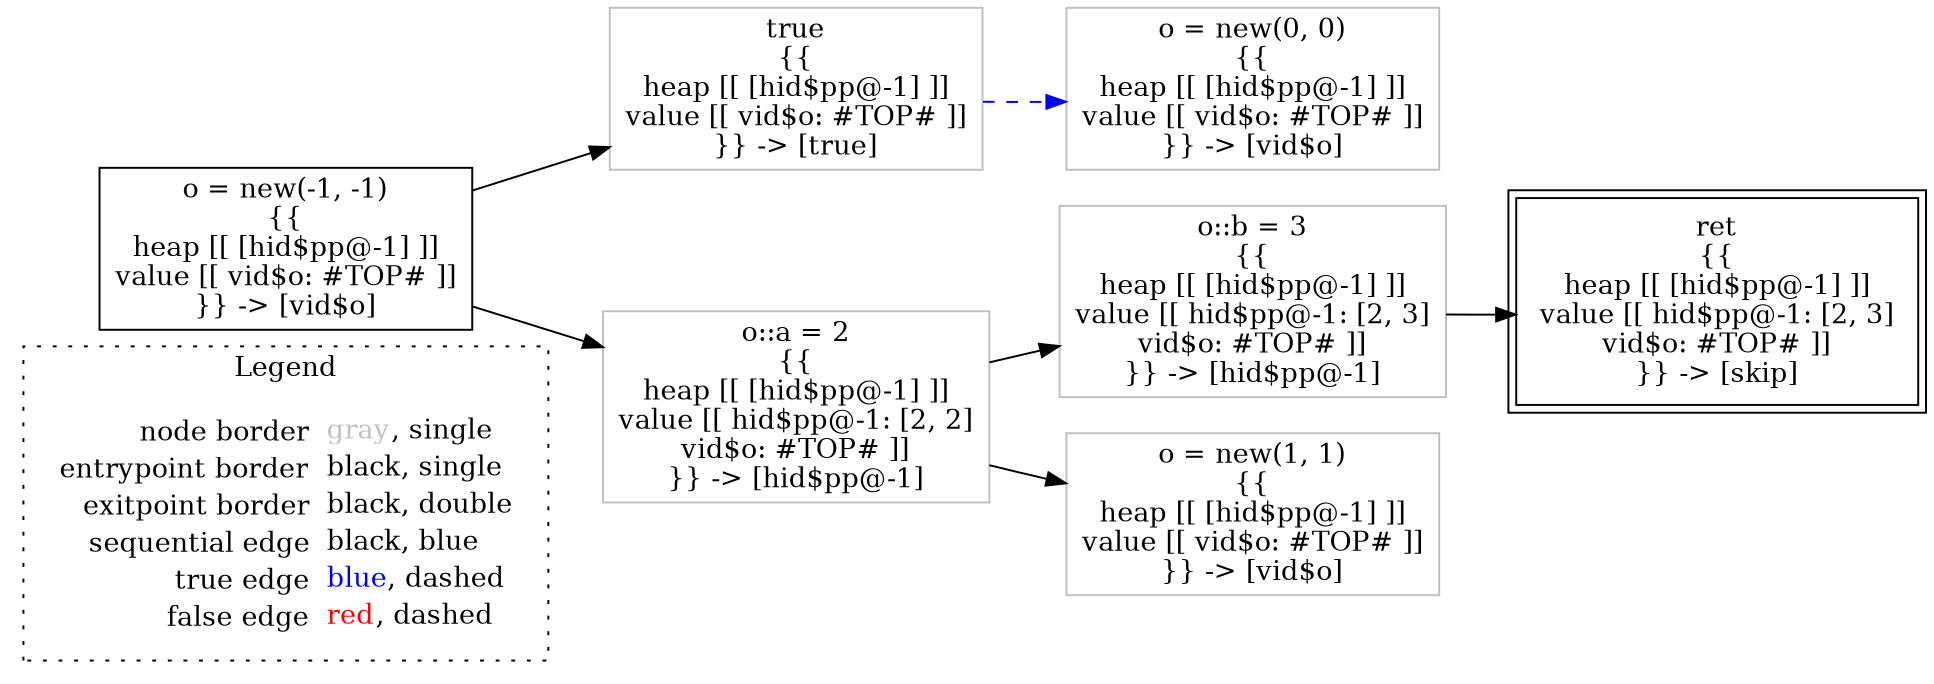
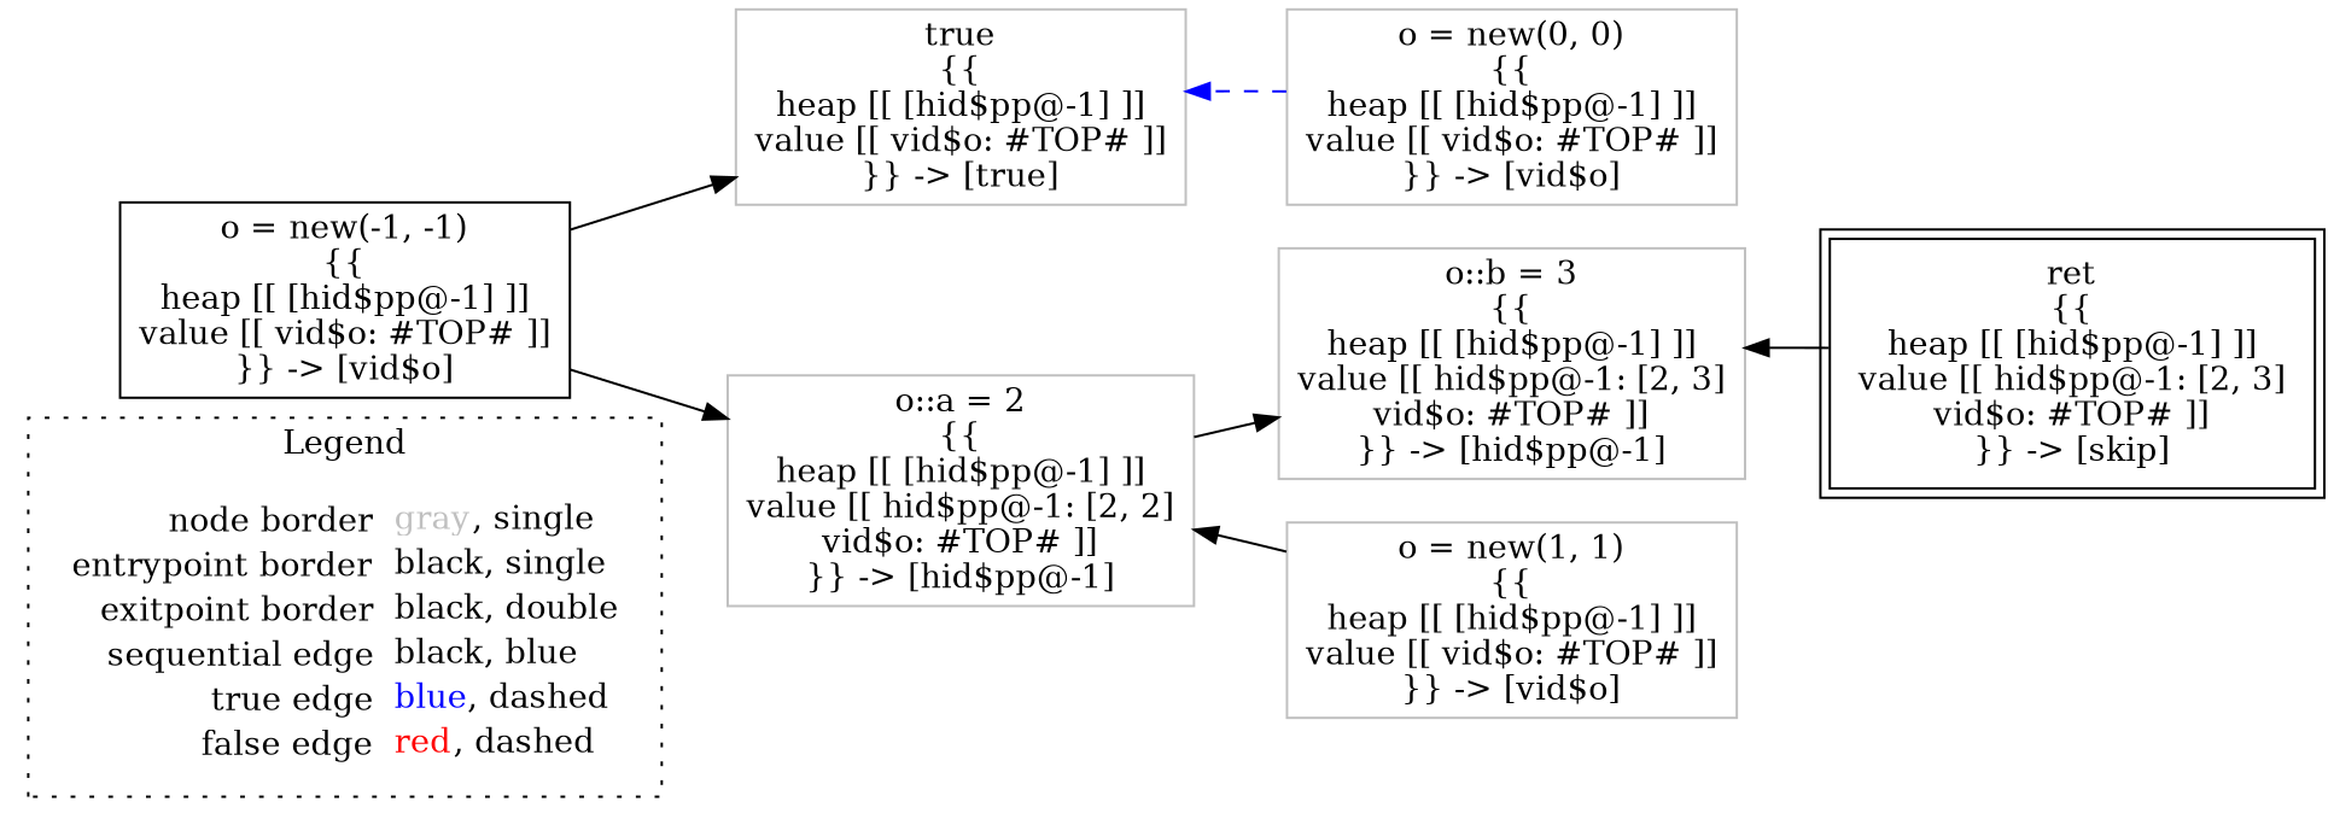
  digraph {
    rankdir=LR
    node [shape=rect color=gray]
    edge [color=black]
    n1 [label=<<table border="0" cellpadding="2" cellspacing="0" cellborder="0"><tr><td align="right">node border&nbsp;</td><td align="left"><font color="gray">gray</font>, single</td></tr><tr><td align="right">entrypoint border&nbsp;</td><td align="left"><font color="black">black</font>, single</td></tr><tr><td align="right">exitpoint border&nbsp;</td><td align="left"><font color="black">black</font>, double</td></tr><tr><td align="right">sequential edge&nbsp;</td><td align="left"><font color="black">black</font>, blue</td></tr><tr><td align="right">true edge&nbsp;</td><td align="left"><font color="blue">blue</font>, dashed</td></tr><tr><td align="right">false edge&nbsp;</td><td align="left"><font color="red">red</font>, dashed</td></tr></table>> shape=plaintext color=""]
    n2 [color=black label=<o = new(-1, -1)<BR/>{{<BR/>heap [[ [hid$pp@-1] ]]<BR/>value [[ vid$o: #TOP# ]]<BR/>}} -&gt; [vid$o]>]
    n3 [label=<true<BR/>{{<BR/>heap [[ [hid$pp@-1] ]]<BR/>value [[ vid$o: #TOP# ]]<BR/>}} -&gt; [true]>]
    n4 [label=<o::a = 2<BR/>{{<BR/>heap [[ [hid$pp@-1] ]]<BR/>value [[ hid$pp@-1: [2, 2]<BR/>vid$o: #TOP# ]]<BR/>}} -&gt; [hid$pp@-1]>]
    n5 [label=<o = new(0, 0)<BR/>{{<BR/>heap [[ [hid$pp@-1] ]]<BR/>value [[ vid$o: #TOP# ]]<BR/>}} -&gt; [vid$o]>]
    n6 [label=<o::b = 3<BR/>{{<BR/>heap [[ [hid$pp@-1] ]]<BR/>value [[ hid$pp@-1: [2, 3]<BR/>vid$o: #TOP# ]]<BR/>}} -&gt; [hid$pp@-1]>]
    n7 [color=black label=<ret<BR/>{{<BR/>heap [[ [hid$pp@-1] ]]<BR/>value [[ hid$pp@-1: [2, 3]<BR/>vid$o: #TOP# ]]<BR/>}} -&gt; [skip]> peripheries=2]
    n8 [label=<o = new(1, 1)<BR/>{{<BR/>heap [[ [hid$pp@-1] ]]<BR/>value [[ vid$o: #TOP# ]]<BR/>}} -&gt; [vid$o]>]
    subgraph cluster_1 {
      label=Legend
      style=dotted
      n1
    }
    n2 -> n3
    n2 -> n4
-   n3 -> n5 [color=blue style=dashed]
+   n5 -> n3 [color=blue style=dashed]
    n4 -> n6
-   n6 -> n7
-   n4 -> n8
+   n7 -> n6
+   n8 -> n4
  }
